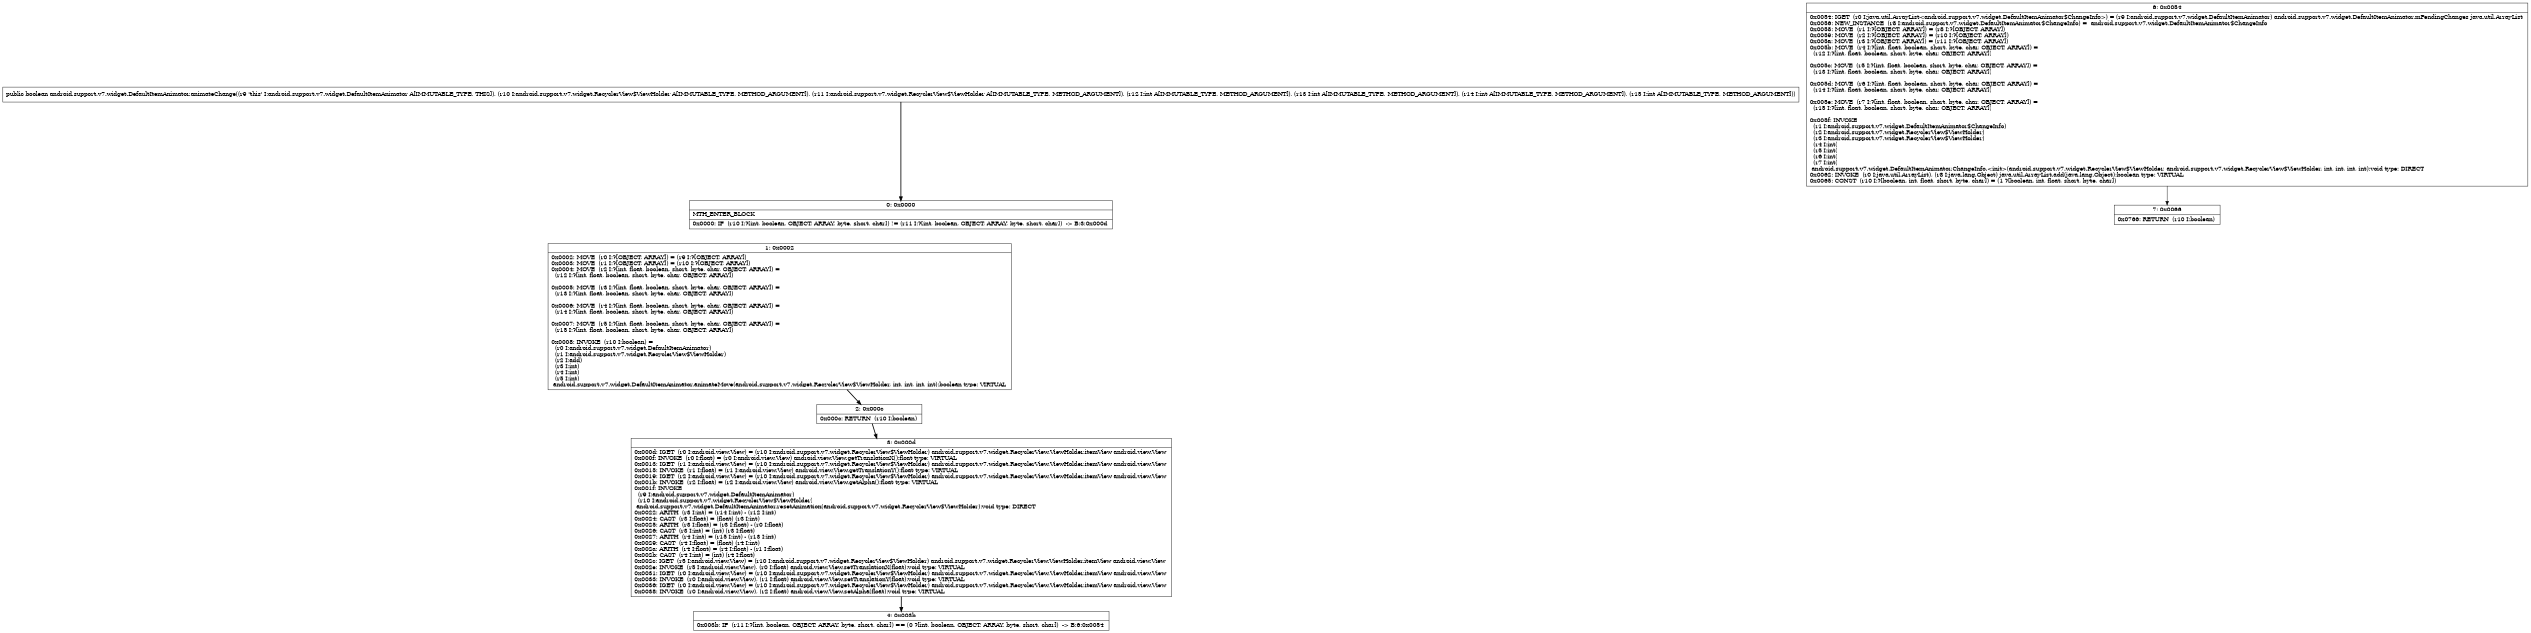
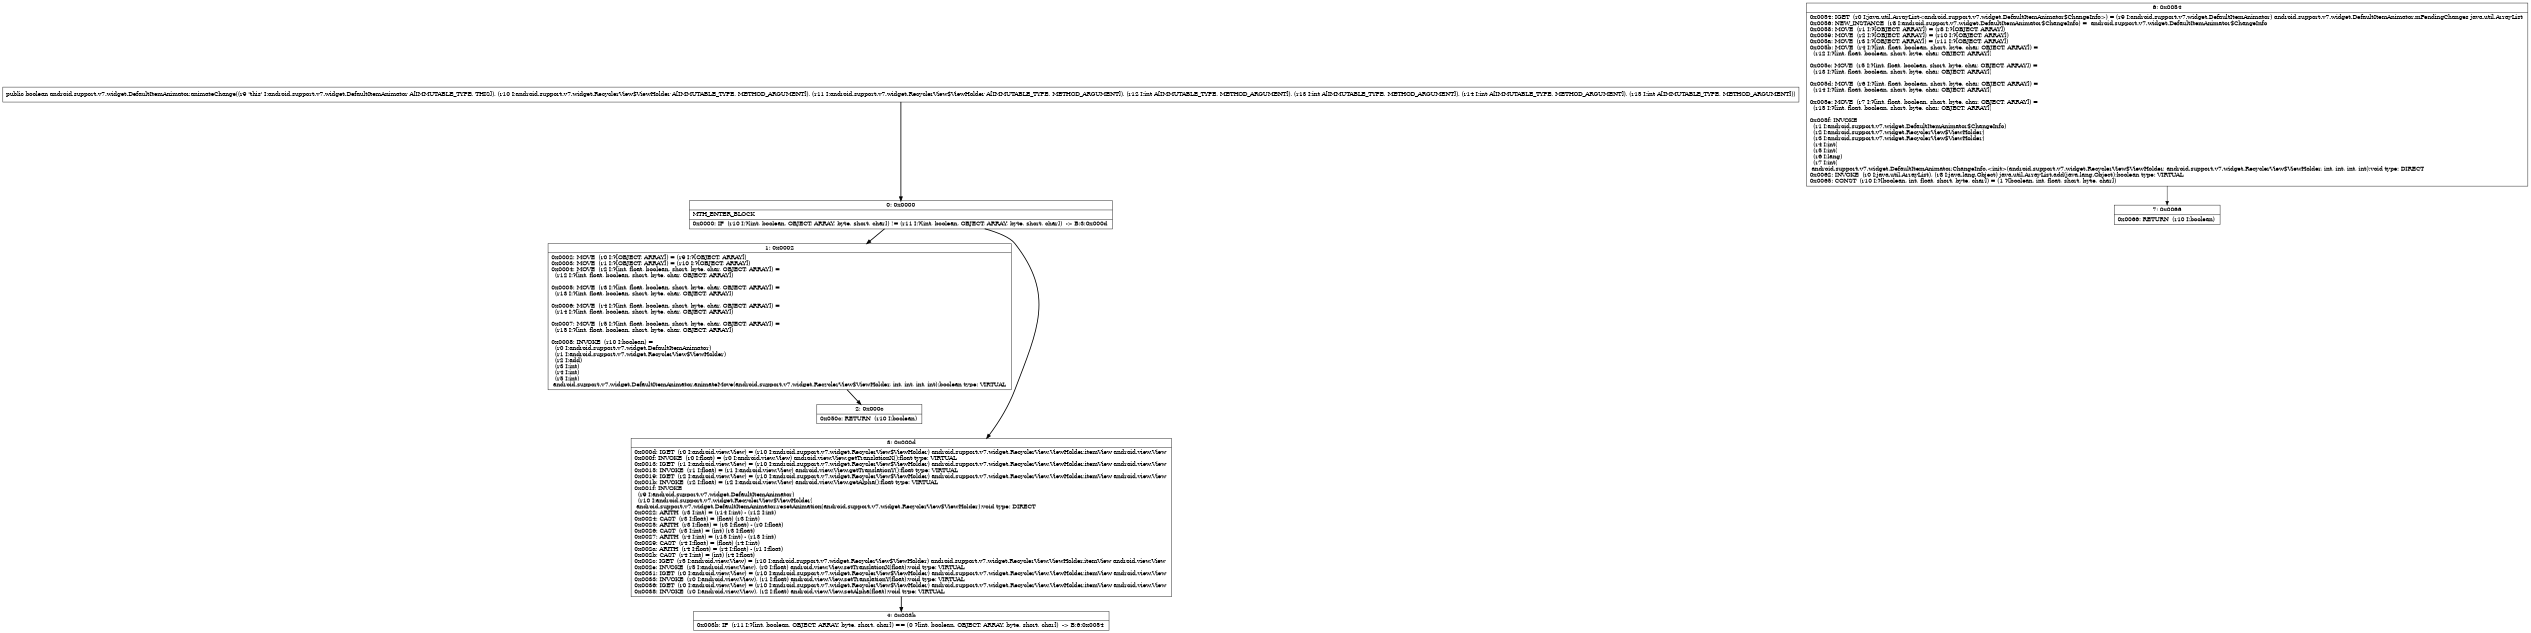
  digraph {
    node [shape=record]
    edge [style=bold]
    n1 [label="{0\:\ 0x0000|MTH_ENTER_BLOCK\l|0x0000: IF  (r10 I:?[int, boolean, OBJECT, ARRAY, byte, short, char]) != (r11 I:?[int, boolean, OBJECT, ARRAY, byte, short, char])  \-\> B:3:0x000d \l}"]
    n2 [label="{1\:\ 0x0002|0x0002: MOVE  (r0 I:?[OBJECT, ARRAY]) = (r9 I:?[OBJECT, ARRAY]) \l0x0003: MOVE  (r1 I:?[OBJECT, ARRAY]) = (r10 I:?[OBJECT, ARRAY]) \l0x0004: MOVE  (r2 I:?[int, float, boolean, short, byte, char, OBJECT, ARRAY]) = \l  (r12 I:?[int, float, boolean, short, byte, char, OBJECT, ARRAY])\l \l0x0005: MOVE  (r3 I:?[int, float, boolean, short, byte, char, OBJECT, ARRAY]) = \l  (r13 I:?[int, float, boolean, short, byte, char, OBJECT, ARRAY])\l \l0x0006: MOVE  (r4 I:?[int, float, boolean, short, byte, char, OBJECT, ARRAY]) = \l  (r14 I:?[int, float, boolean, short, byte, char, OBJECT, ARRAY])\l \l0x0007: MOVE  (r5 I:?[int, float, boolean, short, byte, char, OBJECT, ARRAY]) = \l  (r15 I:?[int, float, boolean, short, byte, char, OBJECT, ARRAY])\l \l0x0008: INVOKE  (r10 I:boolean) = \l  (r0 I:android.support.v7.widget.DefaultItemAnimator)\l  (r1 I:android.support.v7.widget.RecyclerView$ViewHolder)\l  (r2 I:add)\l  (r3 I:int)\l  (r4 I:int)\l  (r5 I:int)\l android.support.v7.widget.DefaultItemAnimator.animateMove(android.support.v7.widget.RecyclerView$ViewHolder, int, int, int, int):boolean type: VIRTUAL \l}"]
    n3 [label="{3\:\ 0x000d|0x000d: IGET  (r0 I:android.view.View) = (r10 I:android.support.v7.widget.RecyclerView$ViewHolder) android.support.v7.widget.RecyclerView.ViewHolder.itemView android.view.View \l0x000f: INVOKE  (r0 I:float) = (r0 I:android.view.View) android.view.View.getTranslationX():float type: VIRTUAL \l0x0013: IGET  (r1 I:android.view.View) = (r10 I:android.support.v7.widget.RecyclerView$ViewHolder) android.support.v7.widget.RecyclerView.ViewHolder.itemView android.view.View \l0x0015: INVOKE  (r1 I:float) = (r1 I:android.view.View) android.view.View.getTranslationY():float type: VIRTUAL \l0x0019: IGET  (r2 I:android.view.View) = (r10 I:android.support.v7.widget.RecyclerView$ViewHolder) android.support.v7.widget.RecyclerView.ViewHolder.itemView android.view.View \l0x001b: INVOKE  (r2 I:float) = (r2 I:android.view.View) android.view.View.getAlpha():float type: VIRTUAL \l0x001f: INVOKE  \l  (r9 I:android.support.v7.widget.DefaultItemAnimator)\l  (r10 I:android.support.v7.widget.RecyclerView$ViewHolder)\l android.support.v7.widget.DefaultItemAnimator.resetAnimation(android.support.v7.widget.RecyclerView$ViewHolder):void type: DIRECT \l0x0022: ARITH  (r3 I:int) = (r14 I:int) \- (r12 I:int) \l0x0024: CAST  (r3 I:float) = (float) (r3 I:int) \l0x0025: ARITH  (r3 I:float) = (r3 I:float) \- (r0 I:float) \l0x0026: CAST  (r3 I:int) = (int) (r3 I:float) \l0x0027: ARITH  (r4 I:int) = (r15 I:int) \- (r13 I:int) \l0x0029: CAST  (r4 I:float) = (float) (r4 I:int) \l0x002a: ARITH  (r4 I:float) = (r4 I:float) \- (r1 I:float) \l0x002b: CAST  (r4 I:int) = (int) (r4 I:float) \l0x002c: IGET  (r5 I:android.view.View) = (r10 I:android.support.v7.widget.RecyclerView$ViewHolder) android.support.v7.widget.RecyclerView.ViewHolder.itemView android.view.View \l0x002e: INVOKE  (r5 I:android.view.View), (r0 I:float) android.view.View.setTranslationX(float):void type: VIRTUAL \l0x0031: IGET  (r0 I:android.view.View) = (r10 I:android.support.v7.widget.RecyclerView$ViewHolder) android.support.v7.widget.RecyclerView.ViewHolder.itemView android.view.View \l0x0033: INVOKE  (r0 I:android.view.View), (r1 I:float) android.view.View.setTranslationY(float):void type: VIRTUAL \l0x0036: IGET  (r0 I:android.view.View) = (r10 I:android.support.v7.widget.RecyclerView$ViewHolder) android.support.v7.widget.RecyclerView.ViewHolder.itemView android.view.View \l0x0038: INVOKE  (r0 I:android.view.View), (r2 I:float) android.view.View.setAlpha(float):void type: VIRTUAL \l}"]
-   n4 [label="{2\:\ 0x000c|0x000c: RETURN  (r10 I:boolean) \l}"]
+   n4 [label="{2\:\ 0x000c|0x050c: RETURN  (r10 I:boolean) \l}"]
    n5 [label="{4\:\ 0x003b|0x003b: IF  (r11 I:?[int, boolean, OBJECT, ARRAY, byte, short, char]) == (0 ?[int, boolean, OBJECT, ARRAY, byte, short, char])  \-\> B:6:0x0054 \l}"]
-   n6 [label="{6\:\ 0x0054|0x0054: IGET  (r0 I:java.util.ArrayList\<android.support.v7.widget.DefaultItemAnimator$ChangeInfo\>) = (r9 I:android.support.v7.widget.DefaultItemAnimator) android.support.v7.widget.DefaultItemAnimator.mPendingChanges java.util.ArrayList \l0x0056: NEW_INSTANCE  (r8 I:android.support.v7.widget.DefaultItemAnimator$ChangeInfo) =  android.support.v7.widget.DefaultItemAnimator$ChangeInfo \l0x0058: MOVE  (r1 I:?[OBJECT, ARRAY]) = (r8 I:?[OBJECT, ARRAY]) \l0x0059: MOVE  (r2 I:?[OBJECT, ARRAY]) = (r10 I:?[OBJECT, ARRAY]) \l0x005a: MOVE  (r3 I:?[OBJECT, ARRAY]) = (r11 I:?[OBJECT, ARRAY]) \l0x005b: MOVE  (r4 I:?[int, float, boolean, short, byte, char, OBJECT, ARRAY]) = \l  (r12 I:?[int, float, boolean, short, byte, char, OBJECT, ARRAY])\l \l0x005c: MOVE  (r5 I:?[int, float, boolean, short, byte, char, OBJECT, ARRAY]) = \l  (r13 I:?[int, float, boolean, short, byte, char, OBJECT, ARRAY])\l \l0x005d: MOVE  (r6 I:?[int, float, boolean, short, byte, char, OBJECT, ARRAY]) = \l  (r14 I:?[int, float, boolean, short, byte, char, OBJECT, ARRAY])\l \l0x005e: MOVE  (r7 I:?[int, float, boolean, short, byte, char, OBJECT, ARRAY]) = \l  (r15 I:?[int, float, boolean, short, byte, char, OBJECT, ARRAY])\l \l0x005f: INVOKE  \l  (r1 I:android.support.v7.widget.DefaultItemAnimator$ChangeInfo)\l  (r2 I:android.support.v7.widget.RecyclerView$ViewHolder)\l  (r3 I:android.support.v7.widget.RecyclerView$ViewHolder)\l  (r4 I:int)\l  (r5 I:int)\l  (r6 I:int)\l  (r7 I:int)\l android.support.v7.widget.DefaultItemAnimator.ChangeInfo.\<init\>(android.support.v7.widget.RecyclerView$ViewHolder, android.support.v7.widget.RecyclerView$ViewHolder, int, int, int, int):void type: DIRECT \l0x0062: INVOKE  (r0 I:java.util.ArrayList), (r8 I:java.lang.Object) java.util.ArrayList.add(java.lang.Object):boolean type: VIRTUAL \l0x0065: CONST  (r10 I:?[boolean, int, float, short, byte, char]) = (1 ?[boolean, int, float, short, byte, char]) \l}"]
-   n7 [label="{7\:\ 0x0066|0x0766: RETURN  (r10 I:boolean) \l}"]
+   n6 [label="{6\:\ 0x0054|0x0054: IGET  (r0 I:java.util.ArrayList\<android.support.v7.widget.DefaultItemAnimator$ChangeInfo\>) = (r9 I:android.support.v7.widget.DefaultItemAnimator) android.support.v7.widget.DefaultItemAnimator.mPendingChanges java.util.ArrayList \l0x0056: NEW_INSTANCE  (r8 I:android.support.v7.widget.DefaultItemAnimator$ChangeInfo) =  android.support.v7.widget.DefaultItemAnimator$ChangeInfo \l0x0058: MOVE  (r1 I:?[OBJECT, ARRAY]) = (r8 I:?[OBJECT, ARRAY]) \l0x0059: MOVE  (r2 I:?[OBJECT, ARRAY]) = (r10 I:?[OBJECT, ARRAY]) \l0x005a: MOVE  (r3 I:?[OBJECT, ARRAY]) = (r11 I:?[OBJECT, ARRAY]) \l0x005b: MOVE  (r4 I:?[int, float, boolean, short, byte, char, OBJECT, ARRAY]) = \l  (r12 I:?[int, float, boolean, short, byte, char, OBJECT, ARRAY])\l \l0x005c: MOVE  (r5 I:?[int, float, boolean, short, byte, char, OBJECT, ARRAY]) = \l  (r13 I:?[int, float, boolean, short, byte, char, OBJECT, ARRAY])\l \l0x005d: MOVE  (r6 I:?[int, float, boolean, short, byte, char, OBJECT, ARRAY]) = \l  (r14 I:?[int, float, boolean, short, byte, char, OBJECT, ARRAY])\l \l0x005e: MOVE  (r7 I:?[int, float, boolean, short, byte, char, OBJECT, ARRAY]) = \l  (r15 I:?[int, float, boolean, short, byte, char, OBJECT, ARRAY])\l \l0x005f: INVOKE  \l  (r1 I:android.support.v7.widget.DefaultItemAnimator$ChangeInfo)\l  (r2 I:android.support.v7.widget.RecyclerView$ViewHolder)\l  (r3 I:android.support.v7.widget.RecyclerView$ViewHolder)\l  (r4 I:int)\l  (r5 I:int)\l  (r6 I:lang)\l  (r7 I:int)\l android.support.v7.widget.DefaultItemAnimator.ChangeInfo.\<init\>(android.support.v7.widget.RecyclerView$ViewHolder, android.support.v7.widget.RecyclerView$ViewHolder, int, int, int, int):void type: DIRECT \l0x0062: INVOKE  (r0 I:java.util.ArrayList), (r8 I:java.lang.Object) java.util.ArrayList.add(java.lang.Object):boolean type: VIRTUAL \l0x0065: CONST  (r10 I:?[boolean, int, float, short, byte, char]) = (1 ?[boolean, int, float, short, byte, char]) \l}"]
+   n7 [label="{7\:\ 0x0066|0x0066: RETURN  (r10 I:boolean) \l}"]
    n8 [label="{public boolean android.support.v7.widget.DefaultItemAnimator.animateChange((r9 'this' I:android.support.v7.widget.DefaultItemAnimator A[IMMUTABLE_TYPE, THIS]), (r10 I:android.support.v7.widget.RecyclerView$ViewHolder A[IMMUTABLE_TYPE, METHOD_ARGUMENT]), (r11 I:android.support.v7.widget.RecyclerView$ViewHolder A[IMMUTABLE_TYPE, METHOD_ARGUMENT]), (r12 I:int A[IMMUTABLE_TYPE, METHOD_ARGUMENT]), (r13 I:int A[IMMUTABLE_TYPE, METHOD_ARGUMENT]), (r14 I:int A[IMMUTABLE_TYPE, METHOD_ARGUMENT]), (r15 I:int A[IMMUTABLE_TYPE, METHOD_ARGUMENT])) }"]
-   n4 -> n3
+   n1 -> n2
+   n1 -> n3
    n2 -> n4
    n3 -> n5
    n6 -> n7 [style=solid]
    n8 -> n1
  }
